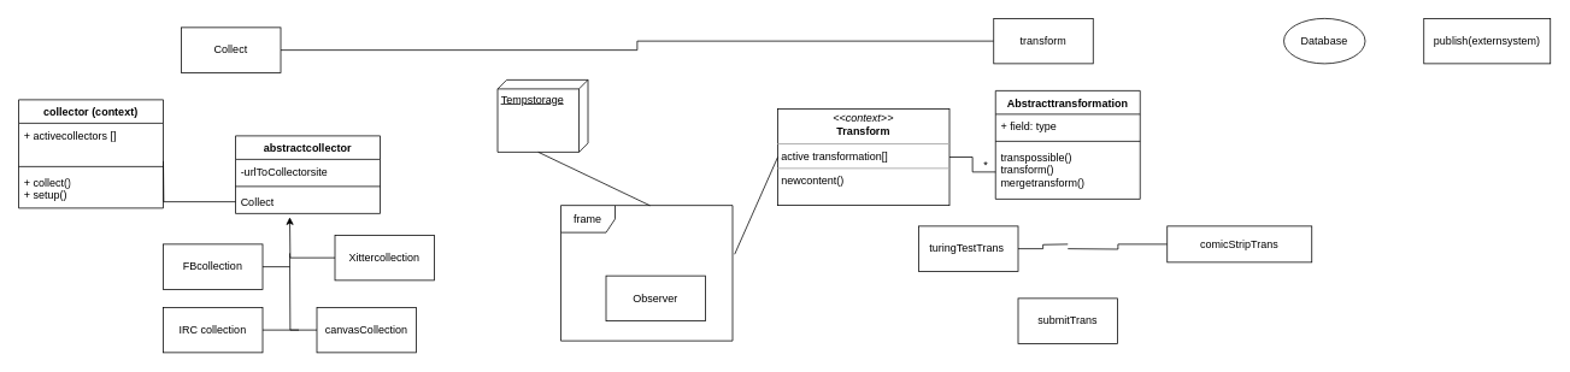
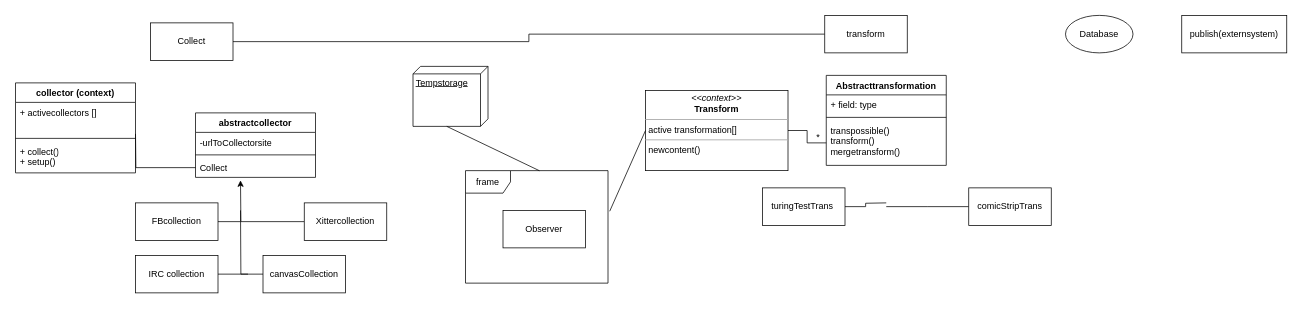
  <mxCell id="0" />
  <mxCell id="1" parent="0" />
  <mxCell id="2" style="edgeStyle=orthogonalEdgeStyle;rounded=0;orthogonalLoop=1;jettySize=auto;html=1;entryX=0;entryY=0.5;entryDx=0;entryDy=0;endArrow=none;endFill=0;" parent="1" source="3" target="4" edge="1"><mxGeometry relative="1" as="geometry" /></mxCell>
  <mxCell id="3" value="Collect" style="html=1;whiteSpace=wrap;" parent="1" vertex="1"><mxGeometry x="200" y="30" width="110" height="50" as="geometry" /></mxCell>
  <mxCell id="4" value="transform" style="html=1;whiteSpace=wrap;" parent="1" vertex="1"><mxGeometry x="1099" y="20" width="110" height="50" as="geometry" /></mxCell>
  <mxCell id="5" value="publish(externsystem)" style="html=1;whiteSpace=wrap;" parent="1" vertex="1"><mxGeometry x="1575" y="20" width="140" height="50" as="geometry" /></mxCell>
  <mxCell id="6" style="edgeStyle=orthogonalEdgeStyle;rounded=0;orthogonalLoop=1;jettySize=auto;html=1;endArrow=none;endFill=0;" parent="1" source="7" edge="1"><mxGeometry relative="1" as="geometry"><mxPoint x="320" y="280" as="targetPoint" /></mxGeometry></mxCell>
  <mxCell id="7" value="canvasCollection" style="html=1;whiteSpace=wrap;" parent="1" vertex="1"><mxGeometry x="350" y="340" width="110" height="50" as="geometry" /></mxCell>
  <mxCell id="8" style="edgeStyle=orthogonalEdgeStyle;rounded=0;orthogonalLoop=1;jettySize=auto;html=1;endArrow=none;endFill=0;" parent="1" source="9" edge="1"><mxGeometry relative="1" as="geometry"><mxPoint x="330" y="365" as="targetPoint" /></mxGeometry></mxCell>
  <mxCell id="9" value="IRC collection" style="html=1;whiteSpace=wrap;" parent="1" vertex="1"><mxGeometry x="180" y="340" width="110" height="50" as="geometry" /></mxCell>
  <mxCell id="10" style="edgeStyle=orthogonalEdgeStyle;rounded=0;orthogonalLoop=1;jettySize=auto;html=1;" parent="1" source="11" edge="1"><mxGeometry relative="1" as="geometry"><mxPoint x="320" y="240" as="targetPoint" /></mxGeometry></mxCell>
- <mxCell id="11" value="Xittercollection" style="html=1;whiteSpace=wrap;" parent="1" vertex="1"><mxGeometry x="370" y="260" width="110" height="50" as="geometry" /></mxCell>
+ <mxCell id="11" value="Xittercollection" style="html=1;whiteSpace=wrap;" parent="1" vertex="1"><mxGeometry x="405" y="270" width="110" height="50" as="geometry" /></mxCell>
  <mxCell id="12" value="collector (context)" style="swimlane;fontStyle=1;align=center;verticalAlign=top;childLayout=stackLayout;horizontal=1;startSize=26;horizontalStack=0;resizeParent=1;resizeParentMax=0;resizeLast=0;collapsible=1;marginBottom=0;whiteSpace=wrap;html=1;" parent="1" vertex="1"><mxGeometry x="20" y="110" width="160" height="120" as="geometry" /></mxCell>
  <mxCell id="13" value="+ activecollectors []" style="text;strokeColor=none;fillColor=none;align=left;verticalAlign=top;spacingLeft=4;spacingRight=4;overflow=hidden;rotatable=0;points=[[0,0.5],[1,0.5]];portConstraint=eastwest;whiteSpace=wrap;html=1;" parent="12" vertex="1"><mxGeometry y="26" width="160" height="44" as="geometry" /></mxCell>
  <mxCell id="14" value="" style="line;strokeWidth=1;fillColor=none;align=left;verticalAlign=middle;spacingTop=-1;spacingLeft=3;spacingRight=3;rotatable=0;labelPosition=right;points=[];portConstraint=eastwest;strokeColor=inherit;" parent="12" vertex="1"><mxGeometry y="70" width="160" height="8" as="geometry" /></mxCell>
  <mxCell id="15" value="+ collect()&lt;br&gt;+ setup()" style="text;strokeColor=none;fillColor=none;align=left;verticalAlign=top;spacingLeft=4;spacingRight=4;overflow=hidden;rotatable=0;points=[[0,0.5],[1,0.5]];portConstraint=eastwest;whiteSpace=wrap;html=1;" parent="12" vertex="1"><mxGeometry y="78" width="160" height="42" as="geometry" /></mxCell>
  <mxCell id="16" value="abstractcollector&lt;br&gt;" style="swimlane;fontStyle=1;align=center;verticalAlign=top;childLayout=stackLayout;horizontal=1;startSize=26;horizontalStack=0;resizeParent=1;resizeParentMax=0;resizeLast=0;collapsible=1;marginBottom=0;whiteSpace=wrap;html=1;" parent="1" vertex="1"><mxGeometry x="260" y="150" width="160" height="86" as="geometry" /></mxCell>
  <mxCell id="17" value="-urlToCollectorsite" style="text;strokeColor=none;fillColor=none;align=left;verticalAlign=top;spacingLeft=4;spacingRight=4;overflow=hidden;rotatable=0;points=[[0,0.5],[1,0.5]];portConstraint=eastwest;whiteSpace=wrap;html=1;" parent="16" vertex="1"><mxGeometry y="26" width="160" height="26" as="geometry" /></mxCell>
  <mxCell id="18" value="" style="line;strokeWidth=1;fillColor=none;align=left;verticalAlign=middle;spacingTop=-1;spacingLeft=3;spacingRight=3;rotatable=0;labelPosition=right;points=[];portConstraint=eastwest;strokeColor=inherit;" parent="16" vertex="1"><mxGeometry y="52" width="160" height="8" as="geometry" /></mxCell>
  <mxCell id="19" value="Collect" style="text;strokeColor=none;fillColor=none;align=left;verticalAlign=top;spacingLeft=4;spacingRight=4;overflow=hidden;rotatable=0;points=[[0,0.5],[1,0.5]];portConstraint=eastwest;whiteSpace=wrap;html=1;" parent="16" vertex="1"><mxGeometry y="60" width="160" height="26" as="geometry" /></mxCell>
  <mxCell id="20" value="" style="edgeStyle=orthogonalEdgeStyle;rounded=0;orthogonalLoop=1;jettySize=auto;html=1;endArrow=none;endFill=0;" parent="1" target="19" edge="1"><mxGeometry relative="1" as="geometry"><mxPoint x="180" y="178" as="sourcePoint" /></mxGeometry></mxCell>
  <mxCell id="21" style="edgeStyle=orthogonalEdgeStyle;rounded=0;orthogonalLoop=1;jettySize=auto;html=1;endArrow=none;endFill=0;" parent="1" source="22" edge="1"><mxGeometry relative="1" as="geometry"><mxPoint x="320" y="295" as="targetPoint" /></mxGeometry></mxCell>
  <mxCell id="22" value="FBcollection" style="html=1;whiteSpace=wrap;" parent="1" vertex="1"><mxGeometry x="180" y="270" width="110" height="50" as="geometry" /></mxCell>
  <mxCell id="23" value="Abstracttransformation" style="swimlane;fontStyle=1;align=center;verticalAlign=top;childLayout=stackLayout;horizontal=1;startSize=26;horizontalStack=0;resizeParent=1;resizeParentMax=0;resizeLast=0;collapsible=1;marginBottom=0;whiteSpace=wrap;html=1;" parent="1" vertex="1"><mxGeometry x="1101" y="100" width="160" height="120" as="geometry" /></mxCell>
  <mxCell id="24" value="+ field: type" style="text;strokeColor=none;fillColor=none;align=left;verticalAlign=top;spacingLeft=4;spacingRight=4;overflow=hidden;rotatable=0;points=[[0,0.5],[1,0.5]];portConstraint=eastwest;whiteSpace=wrap;html=1;" parent="23" vertex="1"><mxGeometry y="26" width="160" height="26" as="geometry" /></mxCell>
  <mxCell id="25" value="" style="line;strokeWidth=1;fillColor=none;align=left;verticalAlign=middle;spacingTop=-1;spacingLeft=3;spacingRight=3;rotatable=0;labelPosition=right;points=[];portConstraint=eastwest;strokeColor=inherit;" parent="23" vertex="1"><mxGeometry y="52" width="160" height="8" as="geometry" /></mxCell>
  <mxCell id="26" value="transpossible()&lt;br&gt;transform()&lt;br&gt;mergetransform()" style="text;strokeColor=none;fillColor=none;align=left;verticalAlign=top;spacingLeft=4;spacingRight=4;overflow=hidden;rotatable=0;points=[[0,0.5],[1,0.5]];portConstraint=eastwest;whiteSpace=wrap;html=1;" parent="23" vertex="1"><mxGeometry y="60" width="160" height="60" as="geometry" /></mxCell>
  <mxCell id="27" value="" style="edgeStyle=orthogonalEdgeStyle;rounded=0;orthogonalLoop=1;jettySize=auto;html=1;endArrow=none;endFill=0;" parent="1" source="28" target="26" edge="1"><mxGeometry relative="1" as="geometry" /></mxCell>
  <mxCell id="28" value="&lt;p style=&quot;margin:0px;margin-top:4px;text-align:center;&quot;&gt;&lt;i&gt;&amp;lt;&amp;lt;context&amp;gt;&amp;gt;&lt;/i&gt;&lt;br&gt;&lt;b&gt;Transform&lt;/b&gt;&lt;/p&gt;&lt;hr size=&quot;1&quot;&gt;&lt;p style=&quot;margin:0px;margin-left:4px;&quot;&gt;active transformation[]&lt;br&gt;&lt;/p&gt;&lt;hr size=&quot;1&quot;&gt;&lt;p style=&quot;margin:0px;margin-left:4px;&quot;&gt;newcontent()&lt;/p&gt;" style="verticalAlign=top;align=left;overflow=fill;fontSize=12;fontFamily=Helvetica;html=1;whiteSpace=wrap;" parent="1" vertex="1"><mxGeometry x="860" y="120" width="190" height="107" as="geometry" /></mxCell>
  <mxCell id="29" value="*" style="text;html=1;align=center;verticalAlign=middle;resizable=0;points=[];autosize=1;strokeColor=none;fillColor=none;" parent="1" vertex="1"><mxGeometry x="1075" y="168" width="30" height="30" as="geometry" /></mxCell>
  <mxCell id="30" style="edgeStyle=orthogonalEdgeStyle;rounded=0;orthogonalLoop=1;jettySize=auto;html=1;endArrow=none;endFill=0;" parent="1" source="31" edge="1"><mxGeometry relative="1" as="geometry"><mxPoint x="1181" y="275" as="targetPoint" /></mxGeometry></mxCell>
- <mxCell id="31" value="comicStripTrans" style="html=1;whiteSpace=wrap;" parent="1" vertex="1"><mxGeometry x="1291" y="250" width="160" height="40" as="geometry" /></mxCell>
- <mxCell id="32" value="submitTrans" style="html=1;whiteSpace=wrap;" parent="1" vertex="1"><mxGeometry x="1126" y="330" width="110" height="50" as="geometry" /></mxCell>
+ <mxCell id="31" value="comicStripTrans" style="html=1;whiteSpace=wrap;" parent="1" vertex="1"><mxGeometry x="1291" y="250" width="110" height="50" as="geometry" /></mxCell>
  <mxCell id="33" style="edgeStyle=orthogonalEdgeStyle;rounded=0;orthogonalLoop=1;jettySize=auto;html=1;endArrow=none;endFill=0;" parent="1" source="34" edge="1"><mxGeometry relative="1" as="geometry"><mxPoint x="1181" y="270" as="targetPoint" /></mxGeometry></mxCell>
  <mxCell id="34" value="turingTestTrans&amp;nbsp;" style="html=1;whiteSpace=wrap;" parent="1" vertex="1"><mxGeometry x="1016" y="250" width="110" height="50" as="geometry" /></mxCell>
  <mxCell id="35" value="Database" style="ellipse;whiteSpace=wrap;html=1;" parent="1" vertex="1"><mxGeometry x="1420" y="20" width="90" height="50" as="geometry" /></mxCell>
  <mxCell id="36" value="Tempstorage" style="verticalAlign=top;align=left;spacingTop=8;spacingLeft=2;spacingRight=12;shape=cube;size=10;direction=south;fontStyle=4;html=1;whiteSpace=wrap;" parent="1" vertex="1"><mxGeometry x="550" y="88" width="100" height="80" as="geometry" /></mxCell>
  <mxCell id="37" value="frame" style="shape=umlFrame;whiteSpace=wrap;html=1;pointerEvents=0;" parent="1" vertex="1"><mxGeometry x="620" y="227" width="190" height="150" as="geometry" /></mxCell>
- <mxCell id="38" value="Observer" style="html=1;whiteSpace=wrap;" parent="1" vertex="1"><mxGeometry x="670" y="305" width="110" height="50" as="geometry" /></mxCell>
+ <mxCell id="38" value="Observer" style="html=1;whiteSpace=wrap;" parent="1" vertex="1"><mxGeometry x="670" y="280" width="110" height="50" as="geometry" /></mxCell>
  <mxCell id="39" value="" style="endArrow=none;html=1;rounded=0;exitX=0;exitY=0;exitDx=80;exitDy=55;exitPerimeter=0;entryX=0.519;entryY=0.001;entryDx=0;entryDy=0;entryPerimeter=0;" parent="1" source="36" target="37" edge="1"><mxGeometry relative="1" as="geometry"><mxPoint x="440" y="290" as="sourcePoint" /><mxPoint x="600" y="290" as="targetPoint" /></mxGeometry></mxCell>
  <mxCell id="40" value="" style="endArrow=none;html=1;rounded=0;exitX=1.012;exitY=0.361;exitDx=0;exitDy=0;exitPerimeter=0;entryX=0;entryY=0.5;entryDx=0;entryDy=0;" parent="1" source="37" target="28" edge="1"><mxGeometry relative="1" as="geometry"><mxPoint x="680" y="290" as="sourcePoint" /><mxPoint x="840" y="290" as="targetPoint" /></mxGeometry></mxCell>
